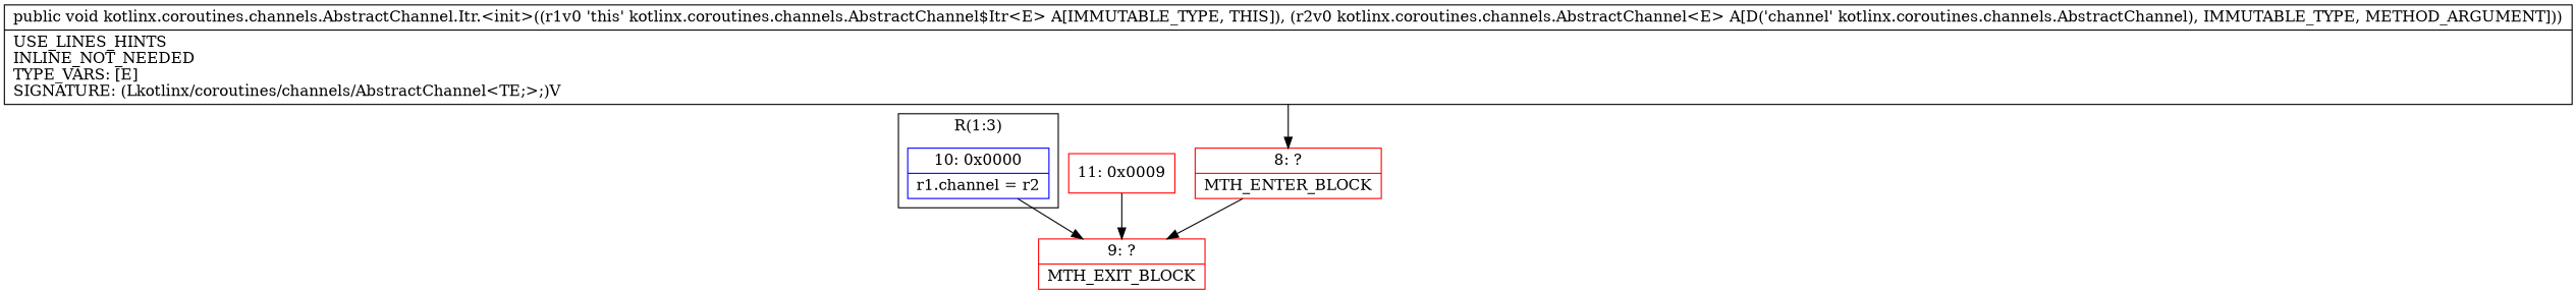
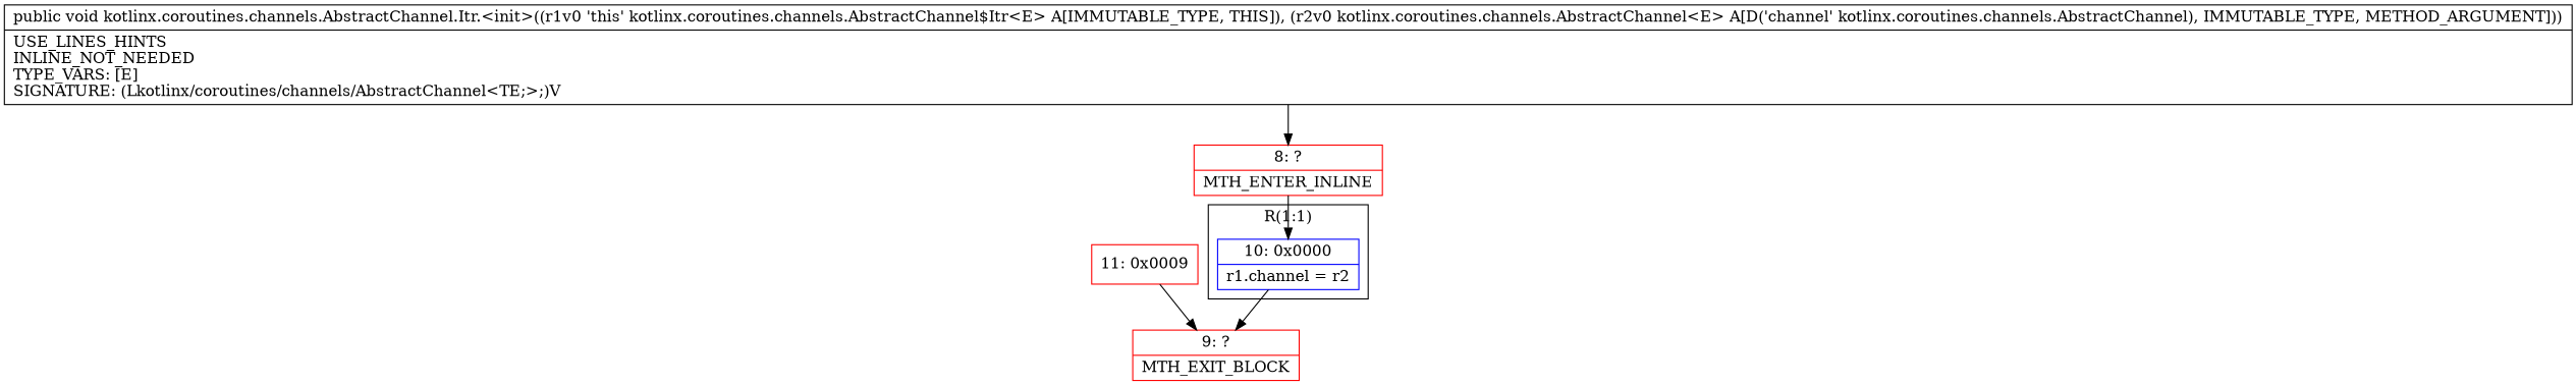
  digraph {
    node [color=red shape=record]
    n1 [color=blue label="{10\:\ 0x0000|r1.channel = r2\l}"]
    n2 [label="{9\:\ ?|MTH_EXIT_BLOCK\l}"]
    n3 [label="{11\:\ 0x0009}"]
-   n4 [label="{8\:\ ?|MTH_ENTER_BLOCK\l}"]
+   n4 [label="{8\:\ ?|MTH_ENTER_INLINE\l}"]
    n5 [label="{public void kotlinx.coroutines.channels.AbstractChannel.Itr.\<init\>((r1v0 'this' kotlinx.coroutines.channels.AbstractChannel$Itr\<E\> A[IMMUTABLE_TYPE, THIS]), (r2v0 kotlinx.coroutines.channels.AbstractChannel\<E\> A[D('channel' kotlinx.coroutines.channels.AbstractChannel), IMMUTABLE_TYPE, METHOD_ARGUMENT]))  | USE_LINES_HINTS\lINLINE_NOT_NEEDED\lTYPE_VARS: [E]\lSIGNATURE: (Lkotlinx\/coroutines\/channels\/AbstractChannel\<TE;\>;)V\l}" color=""]
    subgraph cluster_1 {
-     label="R(1:3)"
+     label="R(1:1)"
      n1
    }
    n1 -> n2
    n3 -> n2
-   n4 -> n2
+   n4 -> n1
    n5 -> n4
  }
